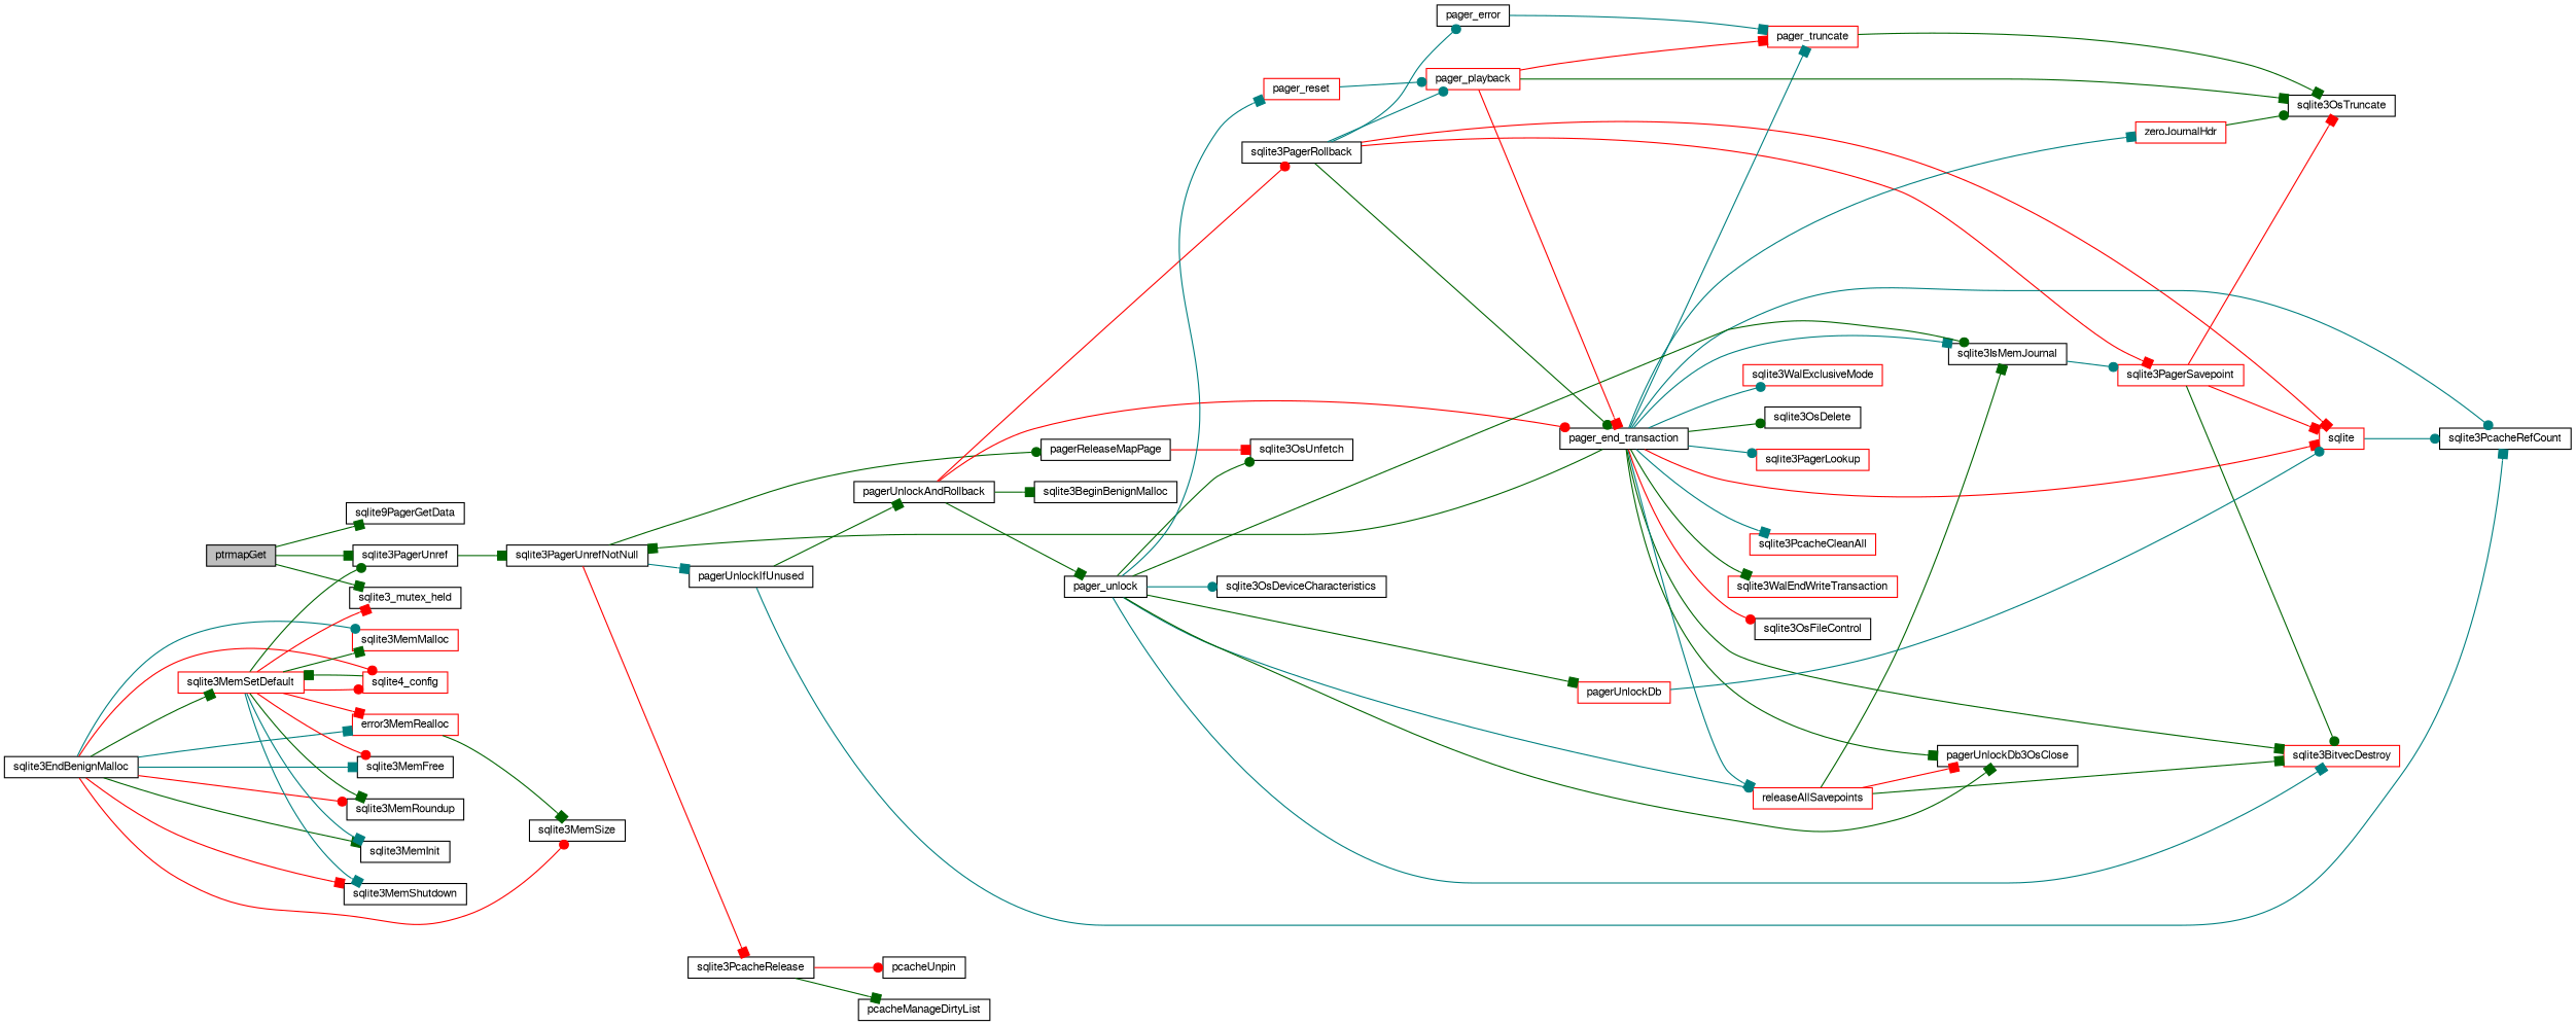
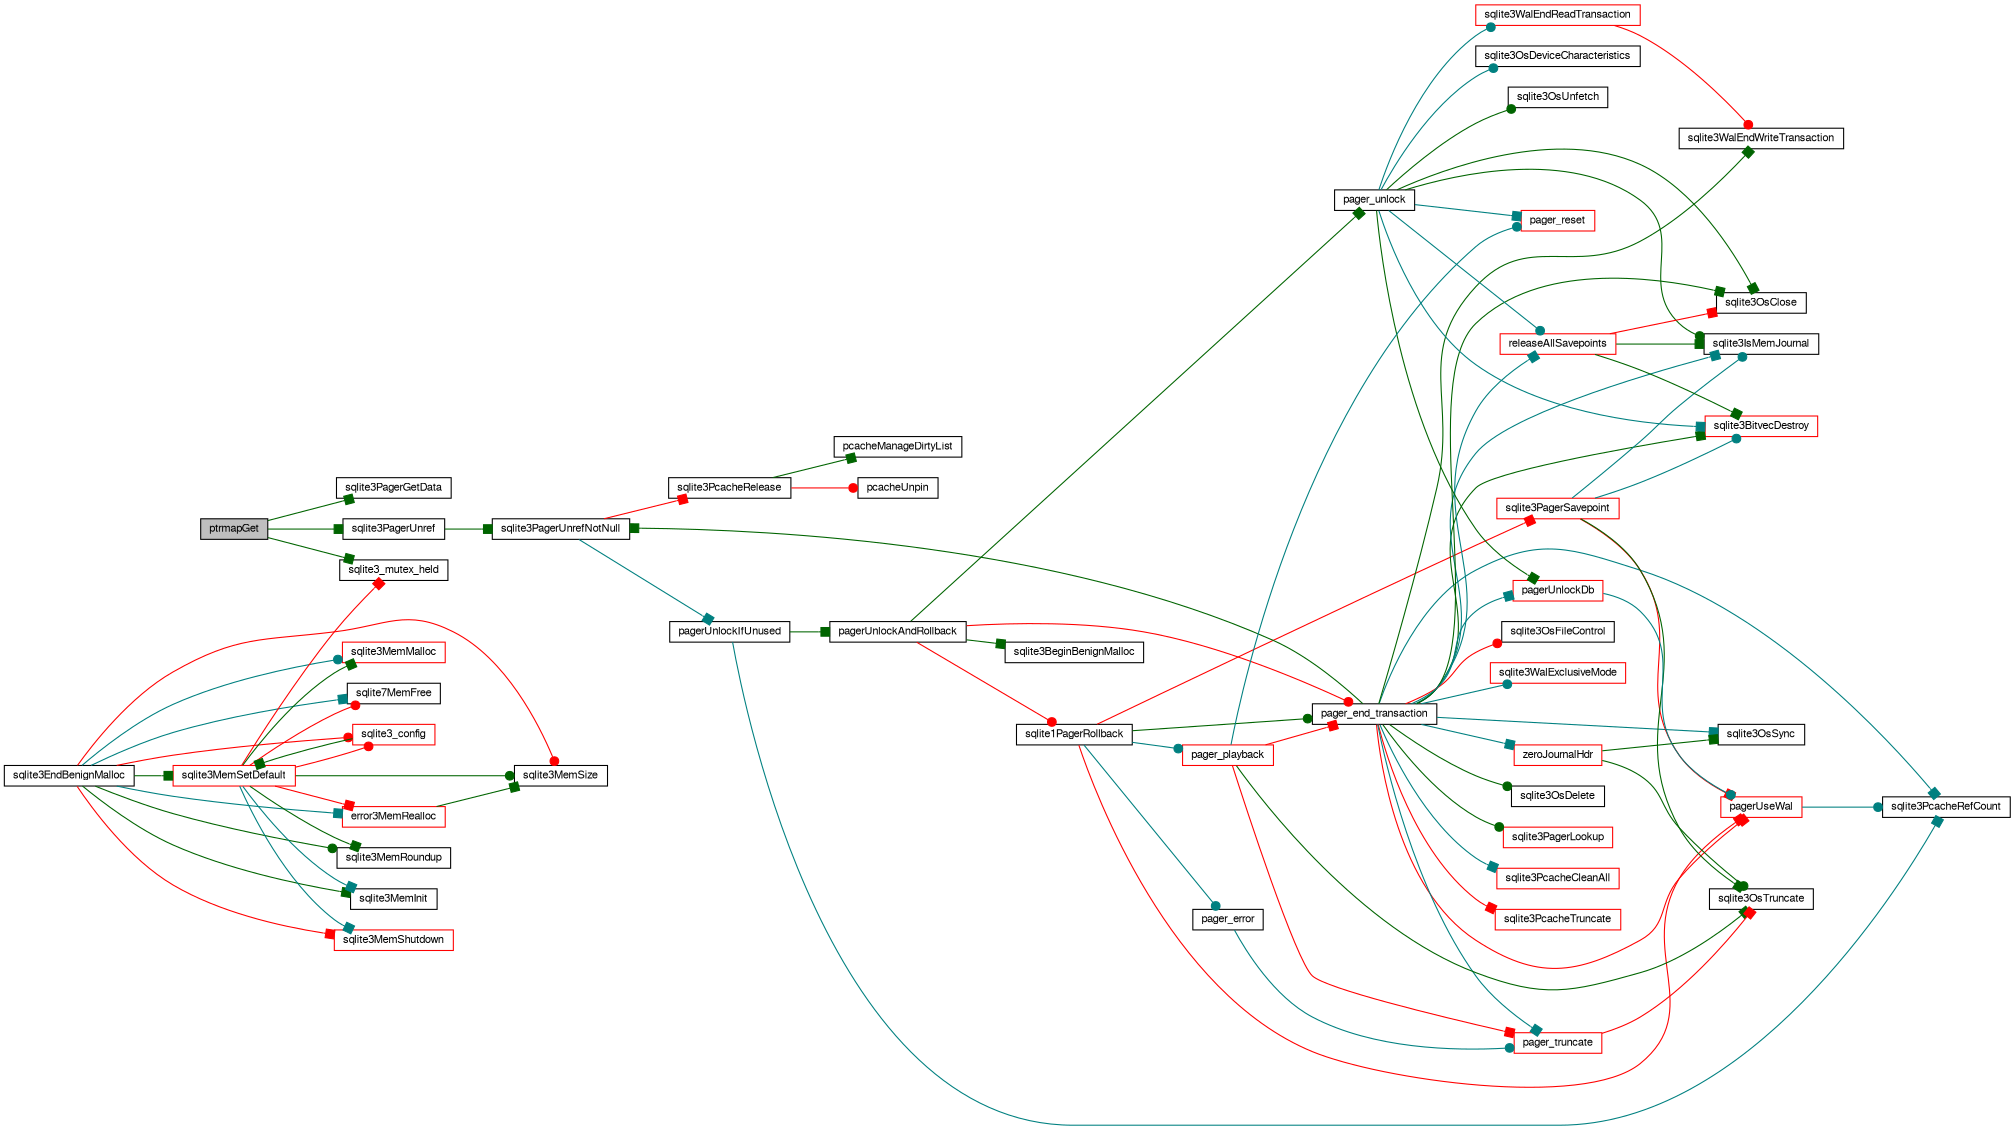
  digraph {
    rankdir=LR
    node [color=black fillcolor=white fontname=FreeSans fontsize=10 shape=record style=filled]
    edge [arrowhead=box color=darkgreen fontname=FreeSans fontsize=10 labelfontname=FreeSans labelfontsize=10 style=solid]
    n1 [fillcolor=grey75 fontcolor=black height=0.2 label=ptrmapGet width=0.4]
    n2 [height=0.2 label=sqlite3_mutex_held width=0.4]
-   n3 [height=0.2 label=sqlite9PagerGetData width=0.4]
+   n3 [height=0.2 label=sqlite3PagerGetData width=0.4]
    n4 [height=0.2 label=sqlite3PagerUnref width=0.4]
    n5 [height=0.2 label=sqlite3PagerUnrefNotNull width=0.4]
-   n6 [height=0.2 label=pagerReleaseMapPage width=0.4]
    n7 [height=0.2 label=sqlite3PcacheRelease width=0.4]
    n8 [height=0.2 label=pagerUnlockIfUnused width=0.4]
    n9 [height=0.2 label=sqlite3OsUnfetch width=0.4]
    n10 [height=0.2 label=pcacheUnpin width=0.4]
    n11 [height=0.2 label=pcacheManageDirtyList width=0.4]
    n12 [height=0.2 label=sqlite3PcacheRefCount width=0.4]
    n13 [height=0.2 label=pagerUnlockAndRollback width=0.4]
    n14 [height=0.2 label=sqlite3BeginBenignMalloc width=0.4]
-   n15 [height=0.2 label=sqlite3PagerRollback width=0.4]
+   n15 [height=0.2 label=sqlite1PagerRollback width=0.4]
    n16 [height=0.2 label=pager_end_transaction width=0.4]
    n17 [height=0.2 label=pager_unlock width=0.4]
-   n18 [color=red height=0.2 label=sqlite width=0.4]
+   n18 [color=red height=0.2 label=pagerUseWal width=0.4]
    n19 [color=red height=0.2 label=sqlite3PagerSavepoint width=0.4]
    n20 [color=red height=0.2 label=pager_playback width=0.4]
    n21 [height=0.2 label=pager_error width=0.4]
    n22 [color=red height=0.2 label=sqlite3BitvecDestroy width=0.4]
    n23 [height=0.2 label=sqlite3IsMemJournal width=0.4]
    n24 [color=red height=0.2 label=releaseAllSavepoints width=0.4]
-   n25 [height=0.2 label=pagerUnlockDb3OsClose width=0.4]
+   n25 [height=0.2 label=sqlite3OsClose width=0.4]
+   n26 [height=0.2 label=sqlite3OsSync width=0.4]
    n27 [color=red height=0.2 label=zeroJournalHdr width=0.4]
    n28 [height=0.2 label=sqlite3OsDelete width=0.4]
    n29 [color=red height=0.2 label=sqlite3PagerLookup width=0.4]
    n30 [color=red height=0.2 label=sqlite3PcacheCleanAll width=0.4]
-   n32 [color=red height=0.2 label=sqlite3WalEndWriteTransaction width=0.4]
+   n31 [color=red height=0.2 label=sqlite3PcacheTruncate width=0.4]
+   n32 [height=0.2 label=sqlite3WalEndWriteTransaction width=0.4]
    n33 [color=red height=0.2 label=pager_truncate width=0.4]
    n34 [height=0.2 label=sqlite3OsFileControl width=0.4]
    n35 [color=red height=0.2 label=sqlite3WalExclusiveMode width=0.4]
    n36 [color=red height=0.2 label=pagerUnlockDb width=0.4]
    n37 [height=0.2 label=sqlite3EndBenignMalloc width=0.4]
    n38 [color=red height=0.2 label=sqlite3MemMalloc width=0.4]
-   n39 [height=0.2 label=sqlite3MemFree width=0.4]
+   n39 [height=0.2 label=sqlite7MemFree width=0.4]
    n40 [color=red height=0.2 label=error3MemRealloc width=0.4]
    n41 [height=0.2 label=sqlite3MemSize width=0.4]
    n42 [height=0.2 label=sqlite3MemRoundup width=0.4]
    n43 [height=0.2 label=sqlite3MemInit width=0.4]
-   n44 [height=0.2 label=sqlite3MemShutdown width=0.4]
+   n44 [color=red height=0.2 label=sqlite3MemShutdown width=0.4]
    n45 [color=red height=0.2 label=sqlite3MemSetDefault width=0.4]
-   n46 [color=red height=0.2 label=sqlite4_config width=0.4]
+   n46 [color=red height=0.2 label=sqlite3_config width=0.4]
    n47 [color=red height=0.2 label=pager_reset width=0.4]
+   n48 [color=red height=0.2 label=sqlite3WalEndReadTransaction width=0.4]
    n49 [height=0.2 label=sqlite3OsDeviceCharacteristics width=0.4]
    n50 [height=0.2 label=sqlite3OsTruncate width=0.4]
    n1 -> n2
    n1 -> n3
    n1 -> n4
    n4 -> n5
-   n5 -> n6 [arrowhead=dot]
    n5 -> n7 [color=red]
    n5 -> n8 [color=teal]
-   n6 -> n9 [color=red]
    n7 -> n10 [arrowhead=dot color=red]
    n7 -> n11
    n8 -> n12 [color=teal]
    n8 -> n13
    n13 -> n14
    n13 -> n15 [arrowhead=dot color=red]
    n13 -> n16 [arrowhead=dot color=red]
    n13 -> n17
    n15 -> n16 [arrowhead=dot]
    n15 -> n18 [color=red]
    n15 -> n19 [color=red]
    n15 -> n20 [arrowhead=dot color=teal]
    n15 -> n21 [arrowhead=dot color=teal]
    n16 -> n5
-   n16 -> n12 [arrowhead=dot color=teal]
+   n16 -> n12 [color=teal]
    n16 -> n18 [color=red]
    n16 -> n22
    n16 -> n23 [color=teal]
    n16 -> n24 [color=teal]
    n16 -> n25
+   n16 -> n26 [color=teal]
    n16 -> n27 [color=teal]
    n16 -> n28 [arrowhead=dot]
-   n16 -> n29 [arrowhead=dot color=teal]
+   n16 -> n29 [arrowhead=dot]
    n16 -> n30 [color=teal]
+   n16 -> n31 [color=red]
    n16 -> n32
    n16 -> n33 [color=teal]
    n16 -> n34 [arrowhead=dot color=red]
    n16 -> n35 [arrowhead=dot color=teal]
+   n16 -> n36 [color=teal]
    n17 -> n9 [arrowhead=dot]
    n17 -> n22 [color=teal]
    n17 -> n23 [arrowhead=dot]
    n17 -> n24 [arrowhead=dot color=teal]
    n17 -> n25
    n17 -> n36
    n17 -> n47 [color=teal]
+   n17 -> n48 [arrowhead=dot color=teal]
    n17 -> n49 [arrowhead=dot color=teal]
    n18 -> n12 [arrowhead=dot color=teal]
    n19 -> n18 [color=red]
-   n19 -> n22 [arrowhead=dot]
-   n23 -> n19 [arrowhead=dot color=teal]
-   n19 -> n50 [color=red]
+   n19 -> n22 [arrowhead=dot color=teal]
+   n19 -> n23 [arrowhead=dot color=teal]
+   n19 -> n50
    n20 -> n16 [color=red]
    n20 -> n33 [color=red]
-   n47 -> n20 [arrowhead=dot color=teal]
+   n20 -> n47 [arrowhead=dot color=teal]
    n20 -> n50
-   n21 -> n33 [color=teal]
+   n21 -> n33 [arrowhead=dot color=teal]
    n24 -> n22
    n24 -> n23
    n24 -> n25 [color=red]
+   n27 -> n26
    n27 -> n50 [arrowhead=dot]
-   n33 -> n50
+   n33 -> n50 [color=red]
    n36 -> n18 [arrowhead=dot color=teal]
    n37 -> n38 [arrowhead=dot color=teal]
    n37 -> n39 [color=teal]
    n37 -> n40 [color=teal]
    n37 -> n41 [arrowhead=dot color=red]
-   n37 -> n42 [arrowhead=dot color=red]
+   n37 -> n42 [arrowhead=dot]
    n37 -> n43
    n37 -> n44 [color=red]
    n37 -> n45
    n37 -> n46 [arrowhead=dot color=red]
    n40 -> n41
    n45 -> n2 [color=red]
    n45 -> n38
    n45 -> n39 [arrowhead=dot color=red]
    n45 -> n40 [color=red]
-   n45 -> n4 [arrowhead=dot]
+   n45 -> n41 [arrowhead=dot]
    n45 -> n42
    n45 -> n43 [color=teal]
    n45 -> n44 [color=teal]
    n45 -> n46 [arrowhead=dot color=red]
    n46 -> n45
+   n48 -> n32 [arrowhead=dot color=red]
  }
